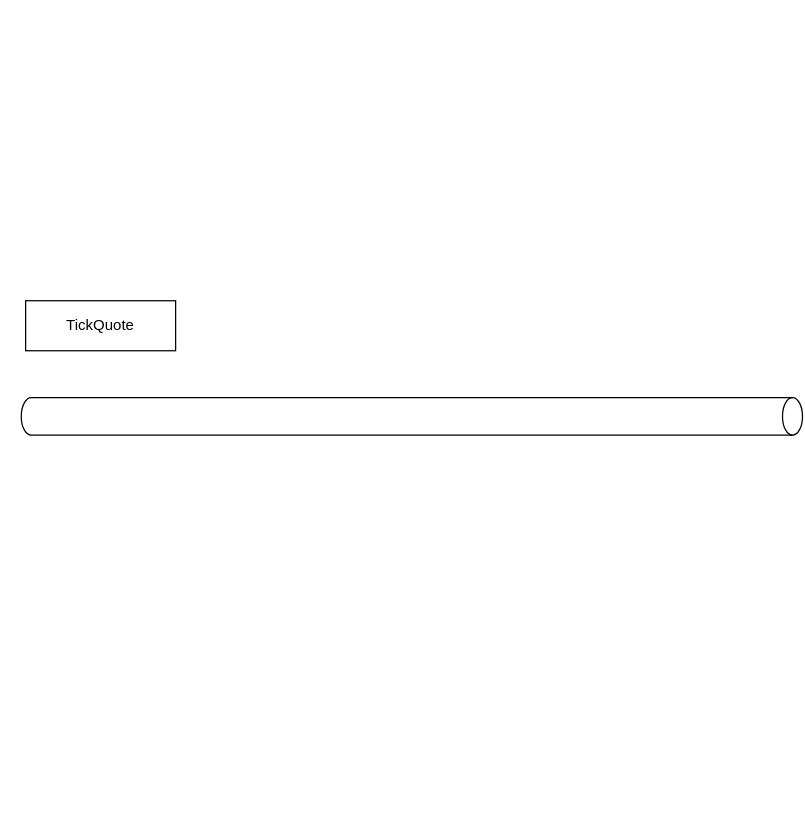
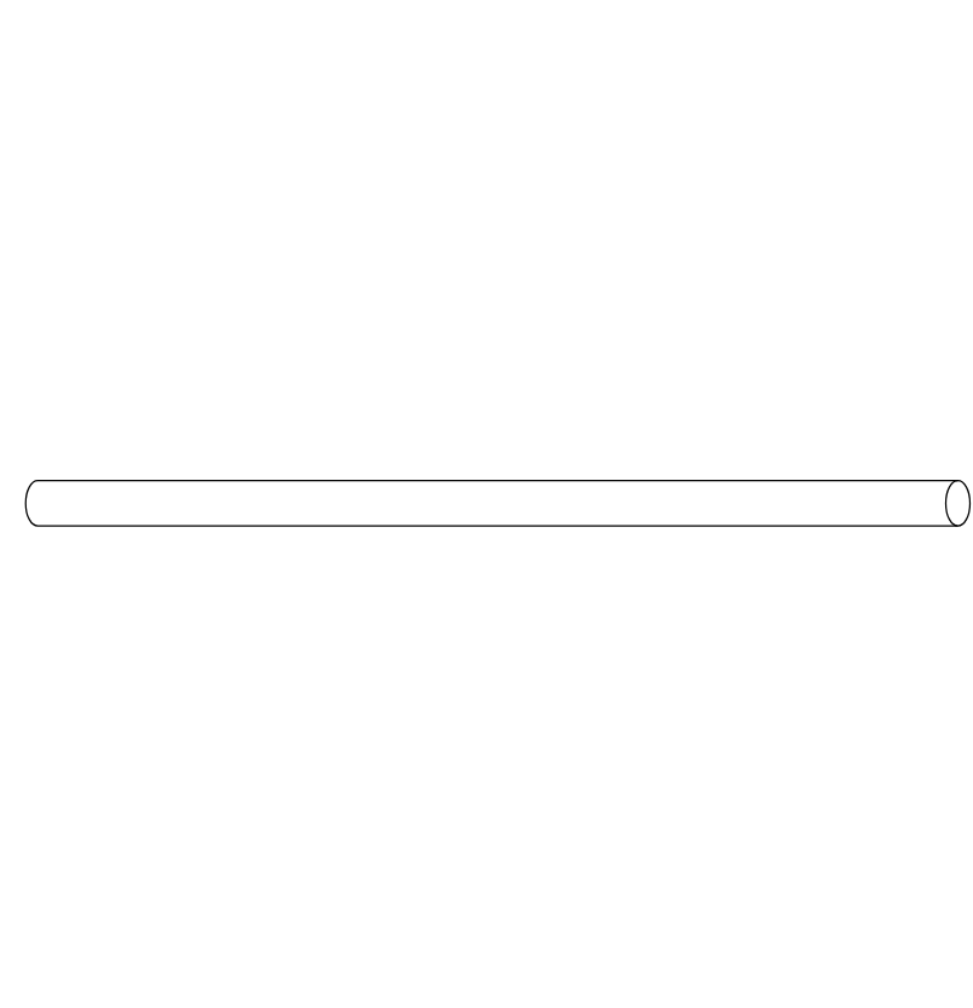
  <mxCell id="0" />
  <mxCell id="1" parent="0" />
- <mxCell id="2" value="TickQuote" style="rounded=0;whiteSpace=wrap;html=1;" vertex="1" parent="1"><mxGeometry x="20" y="240" width="120" height="40" as="geometry" /></mxCell>
  <mxCell id="3" value="" style="shape=cylinder3;whiteSpace=wrap;html=1;boundedLbl=1;backgroundOutline=1;size=8;rotation=90;" vertex="1" parent="1"><mxGeometry x="314" y="20" width="30" height="625" as="geometry" /></mxCell>
